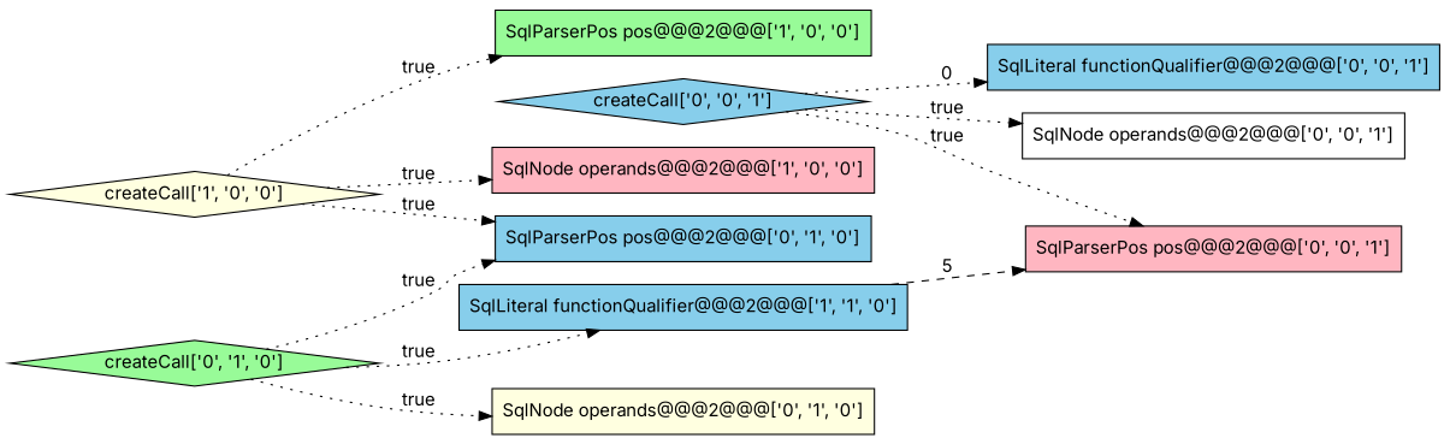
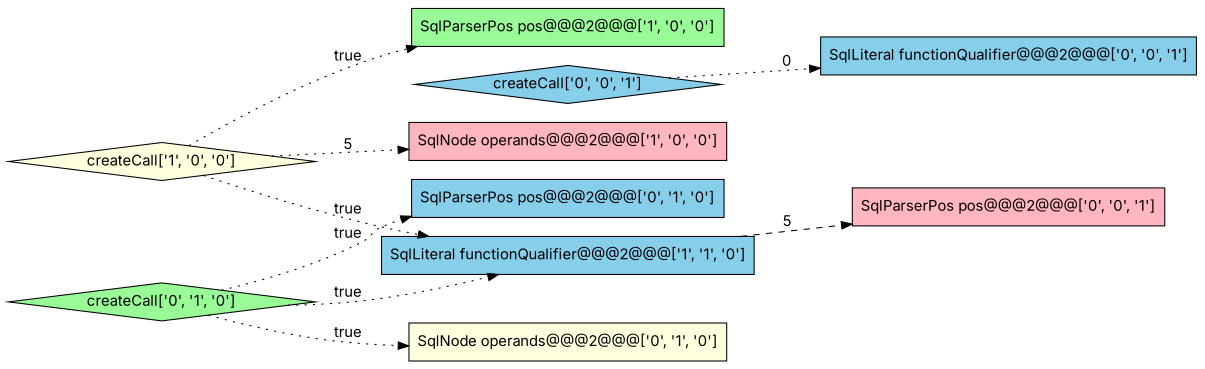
  digraph {
    fontname=Inter
    rankdir=LR
    node [fillcolor=skyblue fontname=Inter shape=box style=filled]
    edge [fontname=Inter style=dotted]
    n1 [fillcolor=palegreen label="SqlParserPos pos@@@2@@@['1', '0', '0']"]
    n2 [label="SqlLiteral functionQualifier@@@2@@@['0', '0', '1']"]
    n3 [fillcolor=lightpink label="SqlNode operands@@@2@@@['1', '0', '0']"]
-   n4 [fillcolor=white label="SqlNode operands@@@2@@@['0', '0', '1']"]
    n5 [fillcolor=lightpink label="SqlParserPos pos@@@2@@@['0', '0', '1']"]
    n6 [label="SqlLiteral functionQualifier@@@2@@@['1', '1', '0']"]
    n7 [label="createCall['0', '0', '1']" shape=diamond]
    n8 [fillcolor=lightyellow label="SqlNode operands@@@2@@@['0', '1', '0']"]
    n9 [label="SqlParserPos pos@@@2@@@['0', '1', '0']"]
    n10 [fillcolor=lightyellow label="createCall['1', '0', '0']" shape=diamond]
    n11 [fillcolor=palegreen label="createCall['0', '1', '0']" shape=diamond]
    n6 -> n5 [label=5 style=dashed]
    n7 -> n2 [label=0]
-   n7 -> n4 [label=true]
-   n7 -> n5 [label=true]
    n10 -> n1 [label=true]
-   n10 -> n3 [label=true]
-   n10 -> n9 [label=true]
+   n10 -> n3 [label=5]
+   n10 -> n6 [label=true]
    n11 -> n6 [label=true]
    n11 -> n8 [label=true]
    n11 -> n9 [label=true]
  }
